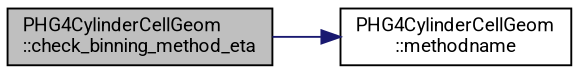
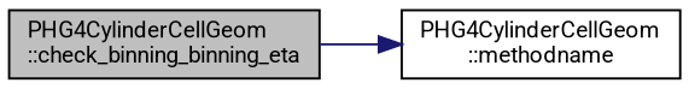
  digraph {
    rankdir=LR
    fontname=Roboto
    node [color=black fontname=Roboto fontsize=10 shape=record]
-   n1 [fillcolor=grey75 fontcolor=black height=0.2 label="PHG4CylinderCellGeom\l::check_binning_method_eta" style=filled width=0.4]
+   n1 [fillcolor=grey75 fontcolor=black height=0.2 label="PHG4CylinderCellGeom\l::check_binning_binning_eta" style=filled width=0.4]
    n2 [height=0.2 label="PHG4CylinderCellGeom\l::methodname" width=0.4]
    n1 -> n2 [color=midnightblue fontname=Roboto fontsize=10 labelfontname=FreeSans labelfontsize=10 style=solid]
  }
